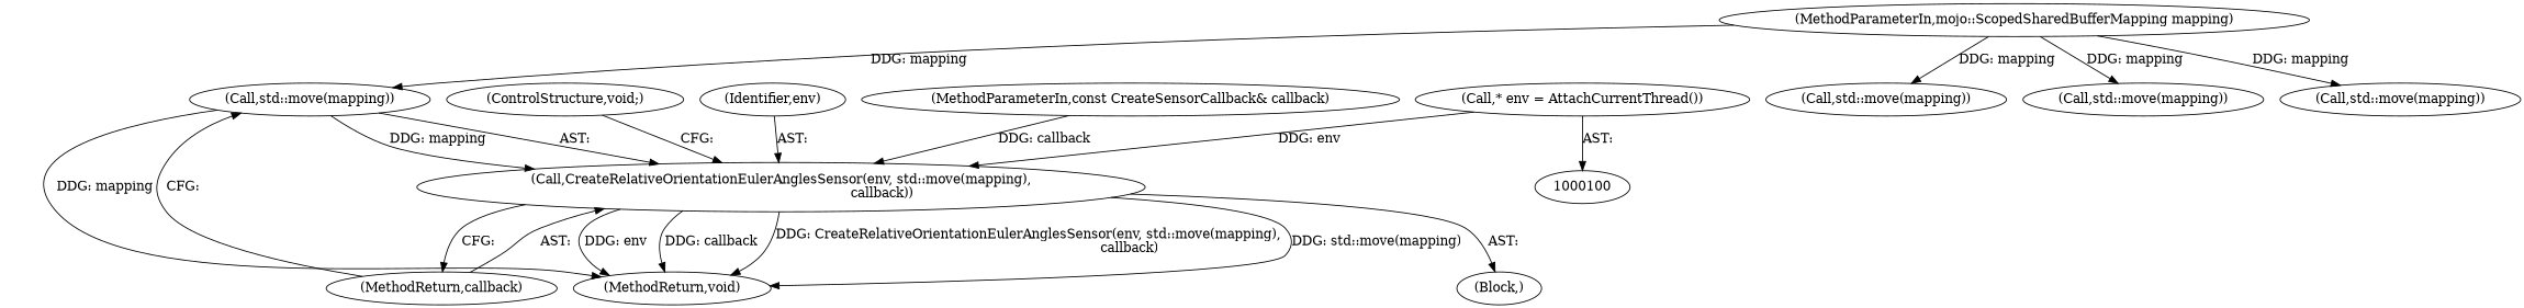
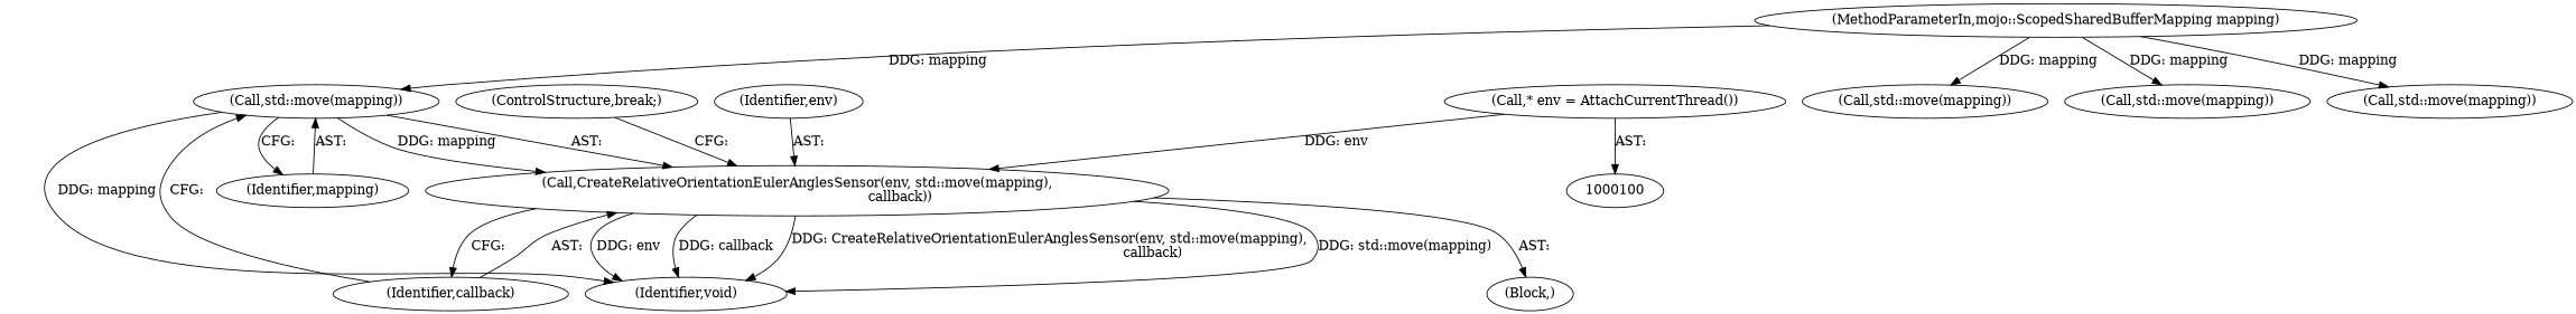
  digraph {
    n1 [label="(Call,std::move(mapping))"]
    n2 [label="(Call,CreateRelativeOrientationEulerAnglesSensor(env, std::move(mapping),\n                                                 callback))"]
-   n3 [label="(MethodReturn,void)"]
-   n5 [label="(MethodReturn,callback)"]
+   n3 [label="(Identifier,void)"]
+   n4 [label="(Identifier,mapping)"]
+   n5 [label="(Identifier,callback)"]
    n6 [label="(Block,)"]
    n7 [label="(MethodParameterIn,mojo::ScopedSharedBufferMapping mapping)"]
    n8 [label="(Call,std::move(mapping))"]
    n9 [label="(Call,std::move(mapping))"]
    n10 [label="(Call,std::move(mapping))"]
-   n11 [label="(ControlStructure,void;)"]
+   n11 [label="(ControlStructure,break;)"]
    n12 [label="(Identifier,env)"]
-   n13 [label="(MethodParameterIn,const CreateSensorCallback& callback)"]
    n14 [label="(Call,* env = AttachCurrentThread())"]
    1000100
    n1 -> n2 [label="AST: "]
    n1 -> n2 [label="DDG: mapping"]
    n1 -> n3 [label="DDG: mapping"]
+   n1 -> n4 [label="CFG: "]
    n2 -> n3 [label="DDG: CreateRelativeOrientationEulerAnglesSensor(env, std::move(mapping),\n                                                 callback)"]
    n2 -> n3 [label="DDG: std::move(mapping)"]
    n2 -> n3 [label="DDG: env"]
    n2 -> n3 [label="DDG: callback"]
    n2 -> n5 [label="CFG: "]
    n2 -> n6 [label="AST: "]
+   n4 -> n1 [label="AST: "]
    n5 -> n1 [label="CFG: "]
    n5 -> n2 [label="AST: "]
    n7 -> n1 [label="DDG: mapping"]
    n7 -> n8 [label="DDG: mapping"]
    n7 -> n9 [label="DDG: mapping"]
    n7 -> n10 [label="DDG: mapping"]
    n11 -> n2 [label="CFG: "]
    n12 -> n2 [label="AST: "]
-   n13 -> n2 [label="DDG: callback"]
    n14 -> n2 [label="DDG: env"]
    n14 -> 1000100 [label="AST: "]
  }
